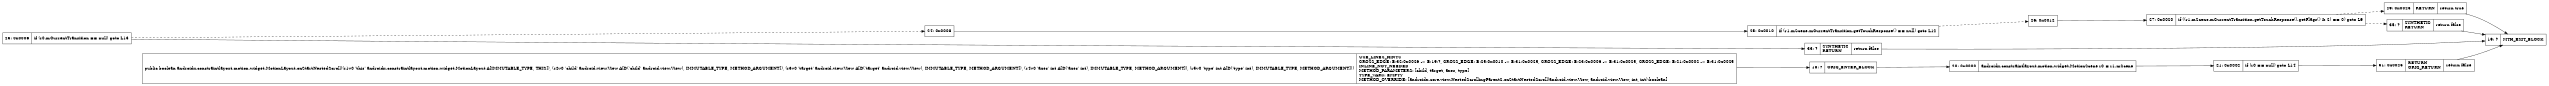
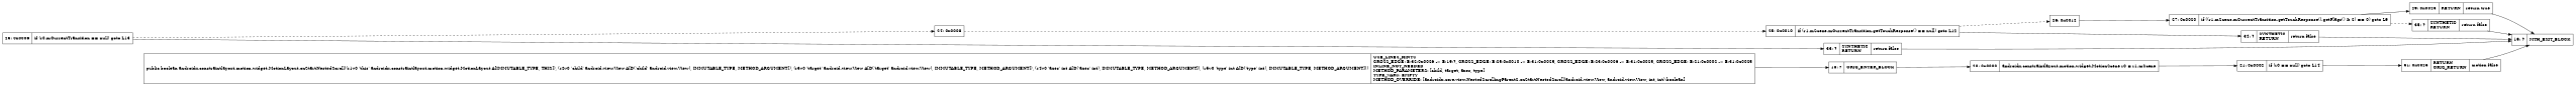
  digraph {
    rankdir=LR
    node [shape=record]
    n1 [label="{18\:\ ?|ORIG_ENTER_BLOCK\l}"]
    n2 [label="{20\:\ 0x0000|androidx.constraintlayout.motion.widget.MotionScene r0 = r1.mScene\l}"]
    n3 [label="{21\:\ 0x0002|if (r0 == null) goto L14\l}"]
-   n4 [label="{31\:\ 0x0025|RETURN\lORIG_RETURN\l|return false\l}"]
+   n4 [label="{31\:\ 0x0025|RETURN\lORIG_RETURN\l|motion false\l}"]
    n5 [label="{19\:\ ?|MTH_EXIT_BLOCK\l}"]
    n6 [label="{23\:\ 0x0006|if (r0.mCurrentTransition == null) goto L13\l}"]
    n7 [label="{24\:\ 0x0008}"]
    n8 [label="{33\:\ ?|SYNTHETIC\lRETURN\l|return false\l}"]
    n9 [label="{25\:\ 0x0010|if (r1.mScene.mCurrentTransition.getTouchResponse() == null) goto L12\l}"]
    n10 [label="{26\:\ 0x0012}"]
+   n11 [label="{34\:\ ?|SYNTHETIC\lRETURN\l|return false\l}"]
    n12 [label="{27\:\ 0x0020|if ((r1.mScene.mCurrentTransition.getTouchResponse().getFlags() & 2) == 0) goto L9\l}"]
    n13 [label="{29\:\ 0x0023|RETURN\l|return true\l}"]
    n14 [label="{35\:\ ?|SYNTHETIC\lRETURN\l|return false\l}"]
    n15 [label="{public boolean androidx.constraintlayout.motion.widget.MotionLayout.onStartNestedScroll((r1v0 'this' androidx.constraintlayout.motion.widget.MotionLayout A[IMMUTABLE_TYPE, THIS]), (r2v0 'child' android.view.View A[D('child' android.view.View), IMMUTABLE_TYPE, METHOD_ARGUMENT]), (r3v0 'target' android.view.View A[D('target' android.view.View), IMMUTABLE_TYPE, METHOD_ARGUMENT]), (r4v0 'axes' int A[D('axes' int), IMMUTABLE_TYPE, METHOD_ARGUMENT]), (r5v0 'type' int A[D('type' int), IMMUTABLE_TYPE, METHOD_ARGUMENT]))  | USE_LINES_HINTS\lCROSS_EDGE: B:32:0x0026 \-\> B:19:?, CROSS_EDGE: B:25:0x0010 \-\> B:31:0x0025, CROSS_EDGE: B:23:0x0006 \-\> B:31:0x0025, CROSS_EDGE: B:21:0x0002 \-\> B:31:0x0025\lINLINE_NOT_NEEDED\lMETHOD_PARAMETERS: [child, target, axes, type]\lTYPE_VARS: EMPTY\lMETHOD_OVERRIDE: [androidx.core.view.NestedScrollingParent2.onStartNestedScroll(android.view.View, android.view.View, int, int):boolean]\l}"]
    n1 -> n2
    n2 -> n3
    n3 -> n4
    n4 -> n5
    n6 -> n7 [style=dashed]
    n6 -> n8
-   n7 -> n9
+   n7 -> n9 [style=dashed]
    n8 -> n5
    n9 -> n10 [style=dashed]
+   n9 -> n11
    n10 -> n12
-   n12 -> n13 [style=dashed]
+   n11 -> n5
+   n12 -> n13
    n12 -> n14 [style=dashed]
    n13 -> n5
    n14 -> n5
    n15 -> n1
  }
